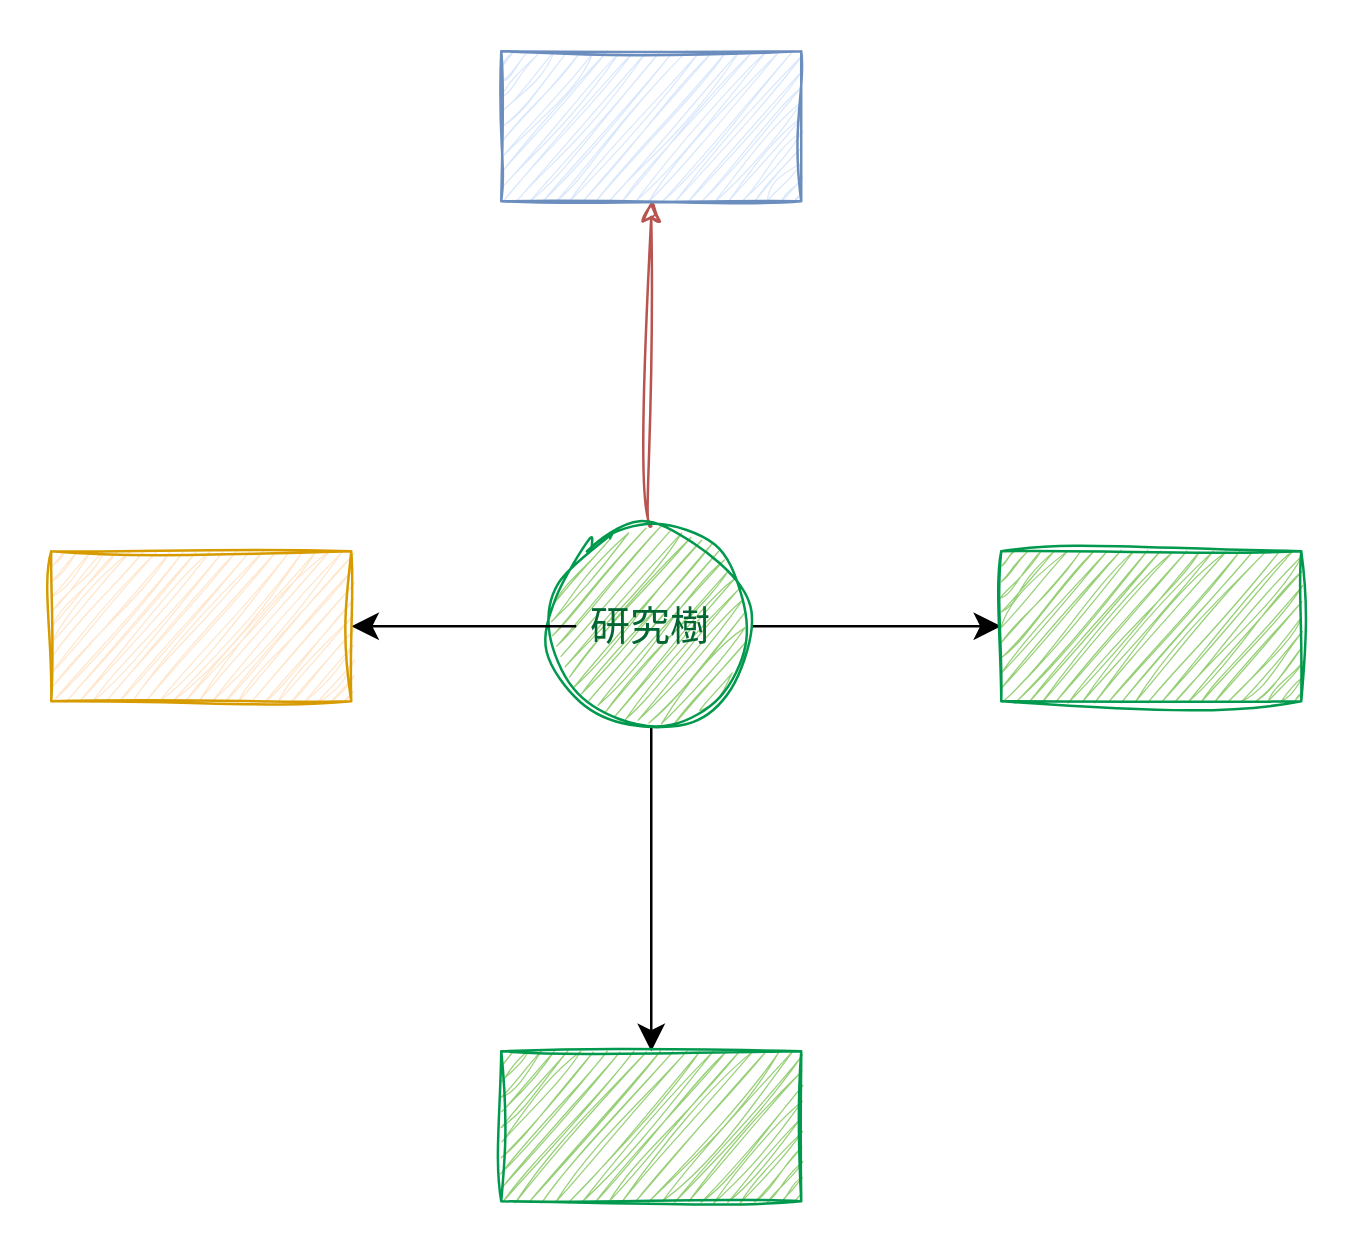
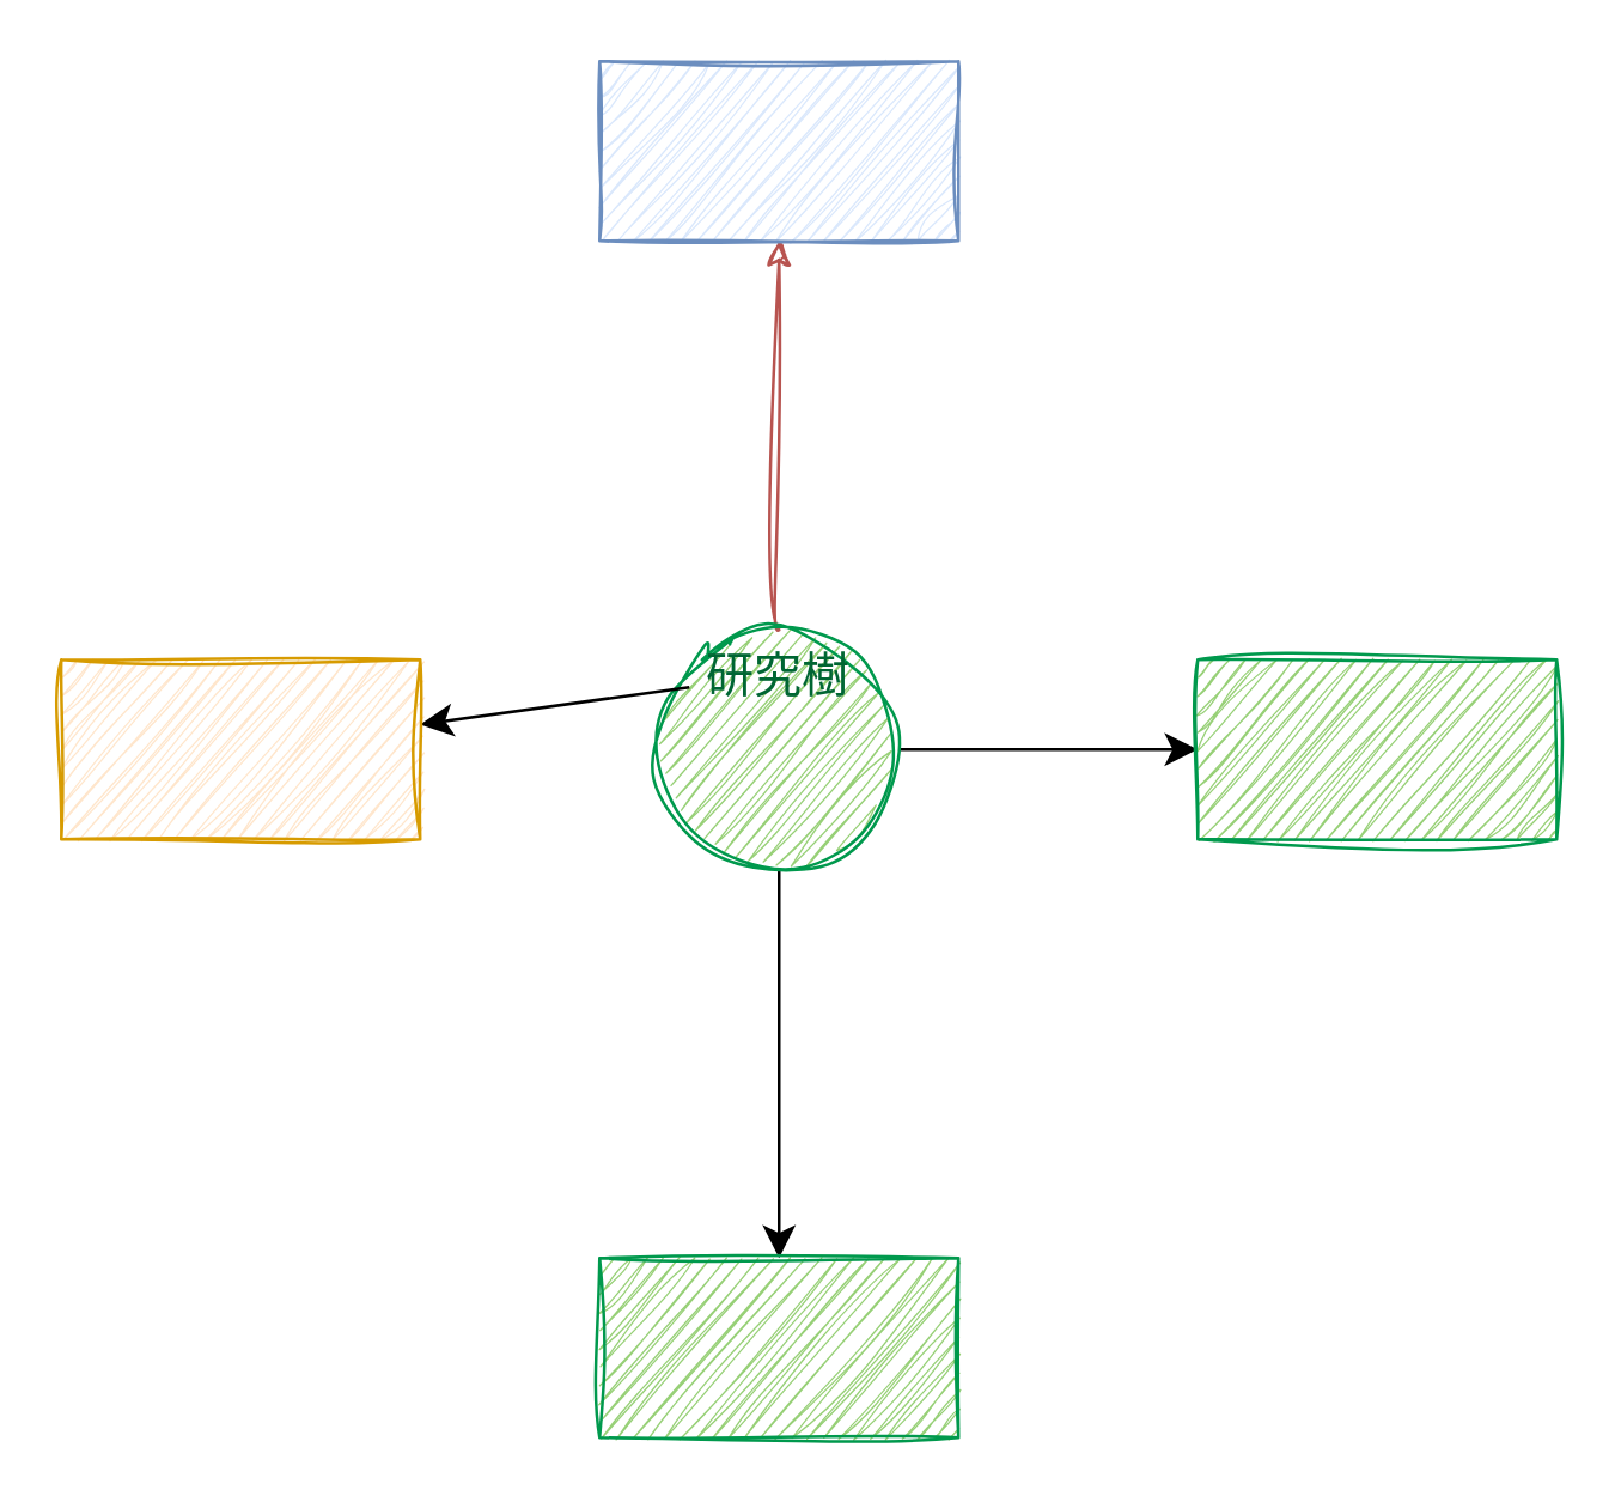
  <mxCell id="0" />
  <mxCell id="1" parent="0" />
  <mxCell id="2" value="" style="edgeStyle=orthogonalEdgeStyle;curved=1;rounded=0;orthogonalLoop=1;jettySize=auto;html=1;fontSize=12;sketch=1;curveFitting=1;jiggle=2;fillColor=#f8cecc;strokeColor=#b85450;entryX=0.5;entryY=1;entryDx=0;entryDy=0;" parent="1" source="5" edge="1" target="8"><mxGeometry relative="1" as="geometry"><mxPoint x="260" y="90" as="targetPoint" /></mxGeometry></mxCell>
  <mxCell id="3" value="" style="edgeStyle=none;curved=1;rounded=0;orthogonalLoop=1;jettySize=auto;html=1;fontSize=12;startSize=8;endSize=8;" edge="1" parent="1" source="5" target="9"><mxGeometry relative="1" as="geometry" /></mxCell>
  <mxCell id="4" value="" style="edgeStyle=none;curved=1;rounded=0;orthogonalLoop=1;jettySize=auto;html=1;fontSize=12;startSize=8;endSize=8;" edge="1" parent="1" source="5" target="10"><mxGeometry relative="1" as="geometry" /></mxCell>
  <mxCell id="5" value="" style="ellipse;whiteSpace=wrap;html=1;labelBorderColor=#006633;labelBackgroundColor=#97D077;strokeColor=#00994D;fillColor=#97D077;sketch=1;curveFitting=1;jiggle=2;" parent="1" vertex="1"><mxGeometry x="220" y="210" width="80" height="80" as="geometry" /></mxCell>
  <mxCell id="6" value="" style="edgeStyle=none;curved=1;rounded=0;orthogonalLoop=1;jettySize=auto;html=1;fontSize=12;startSize=8;endSize=8;" edge="1" parent="1" source="7" target="11"><mxGeometry relative="1" as="geometry" /></mxCell>
- <mxCell id="7" value="研究樹" style="text;strokeColor=none;align=center;fillColor=none;html=1;verticalAlign=middle;whiteSpace=wrap;rounded=0;fontSize=16;fontColor=#006633;" parent="1" vertex="1"><mxGeometry x="230" y="240" width="60" height="20" as="geometry" /></mxCell>
+ <mxCell id="7" value="研究樹" style="text;strokeColor=none;align=center;fillColor=none;html=1;verticalAlign=middle;whiteSpace=wrap;rounded=0;fontSize=16;fontColor=#006633;" parent="1" vertex="1"><mxGeometry x="230" y="215" width="60" height="20" as="geometry" /></mxCell>
  <mxCell id="8" value="" style="whiteSpace=wrap;html=1;sketch=1;curveFitting=1;jiggle=2;fillColor=#dae8fc;strokeColor=#6c8ebf;" parent="1" vertex="1"><mxGeometry x="200" y="20" width="120" height="60" as="geometry" /></mxCell>
  <mxCell id="9" value="" style="whiteSpace=wrap;html=1;fillColor=#97D077;strokeColor=#00994D;labelBorderColor=#006633;labelBackgroundColor=#97D077;sketch=1;curveFitting=1;jiggle=2;" vertex="1" parent="1"><mxGeometry x="400" y="220" width="120" height="60" as="geometry" /></mxCell>
  <mxCell id="10" value="" style="whiteSpace=wrap;html=1;fillColor=#97D077;strokeColor=#00994D;labelBorderColor=#006633;labelBackgroundColor=#97D077;sketch=1;curveFitting=1;jiggle=2;" vertex="1" parent="1"><mxGeometry x="200" y="420" width="120" height="60" as="geometry" /></mxCell>
  <mxCell id="11" value="" style="whiteSpace=wrap;html=1;sketch=1;curveFitting=1;jiggle=2;glass=0;fillColor=#ffe6cc;strokeColor=#d79b00;" vertex="1" parent="1"><mxGeometry x="20" y="220" width="120" height="60" as="geometry" /></mxCell>
